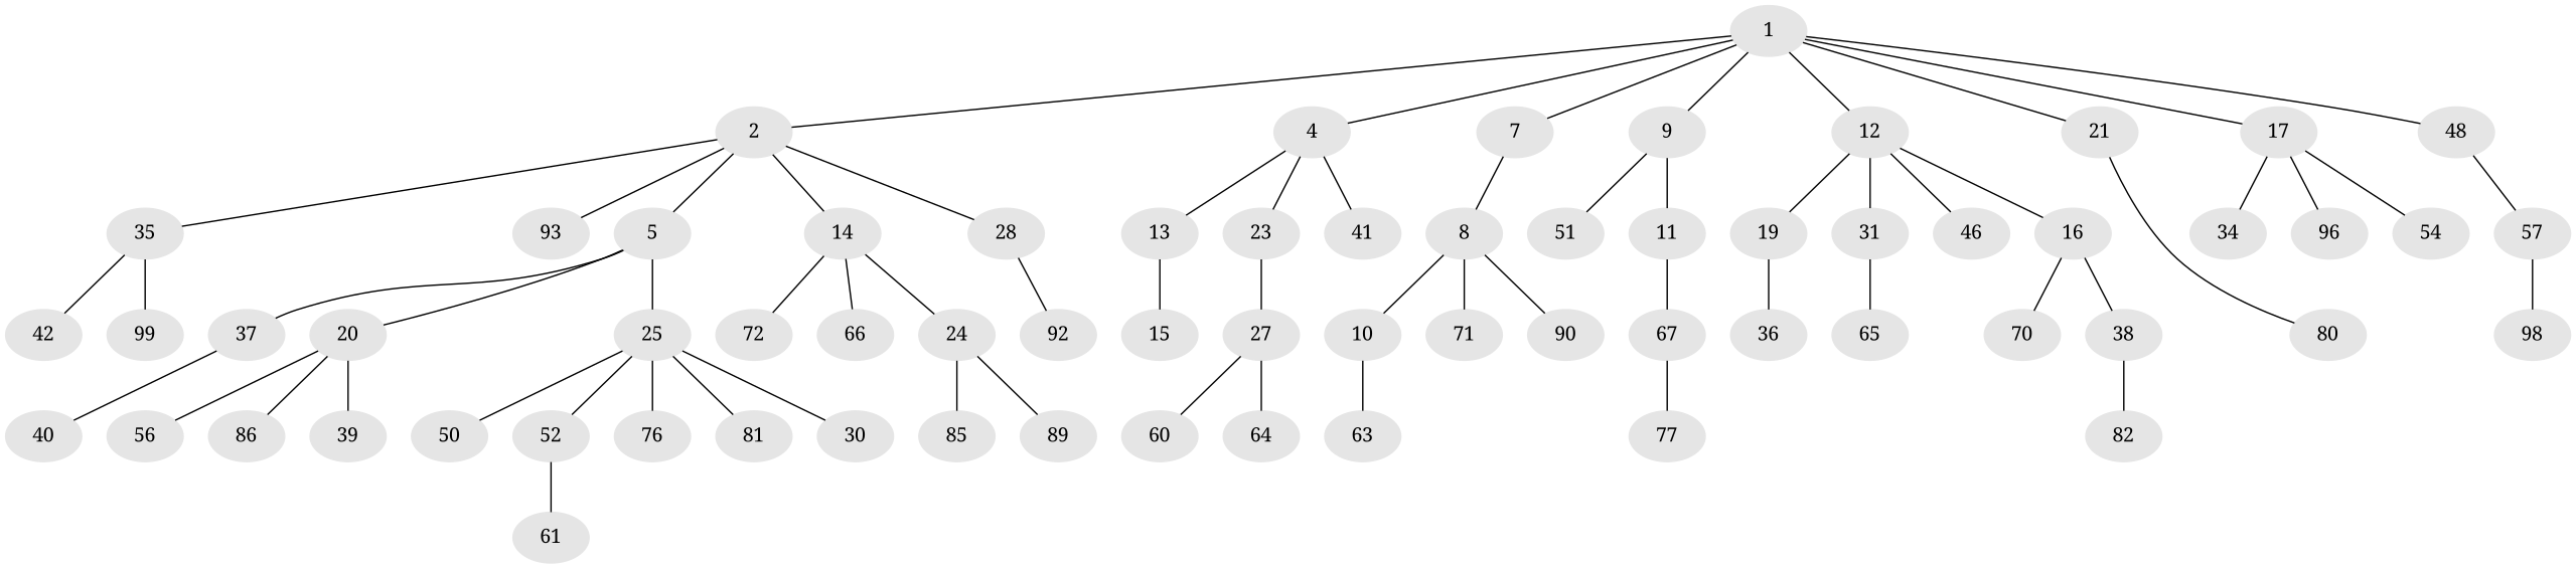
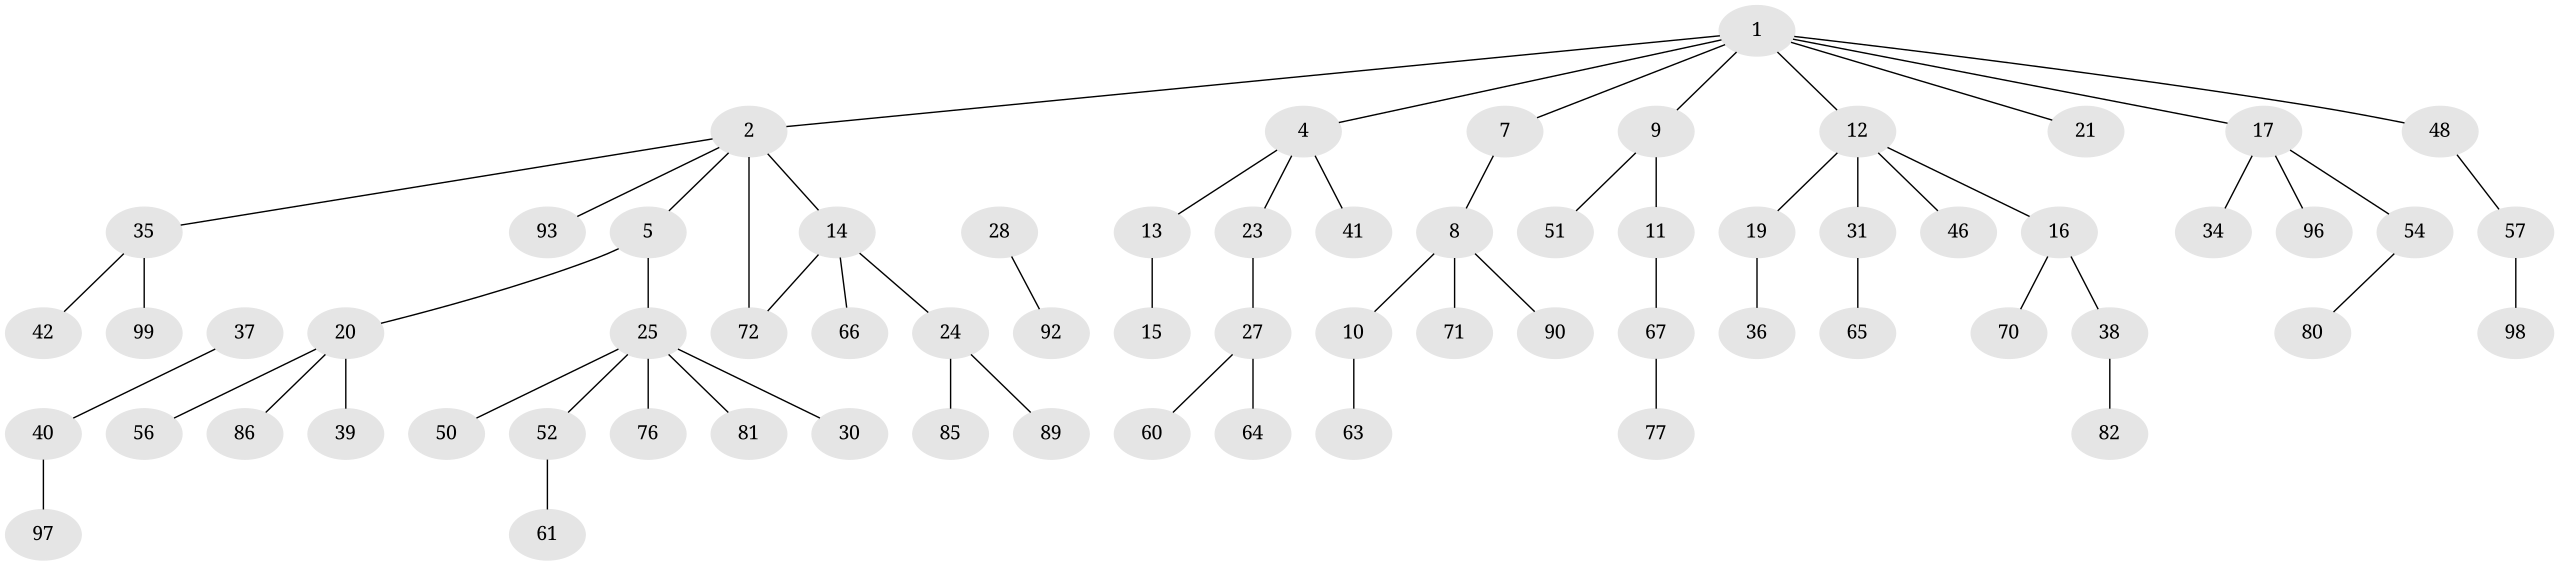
  graph {
    fontname="Noto Serif"
    node [color=gray90 fontname="Noto Serif" style=filled]
    edge [fontname="Noto Serif"]
    1 [super="+3"]
    2 [super="+6"]
    4 [super="+88"]
    7 [super="+44"]
    9
    12 [super="+26"]
    17 [super="+87"]
    21 [super="+33"]
    48
    5 [super="+22"]
    14 [super="+18"]
    28 [super="+84"]
    35 [super="+94"]
    93
    13 [super="+53"]
    23 [super="+91"]
    41 [super="+49"]
    8 [super="+32"]
    11 [super="+59"]
    51
    16 [super="+55"]
    19 [super="+74"]
    31 [super="+45"]
    46 [super="+69"]
    34
    54 [super="+75"]
    96
    57 [super="+58"]
    20 [super="+79"]
    25 [super="+43"]
    37 [super="+78"]
    24 [super="+83"]
    66 [super="+95"]
    72 [super="+73"]
    92
    42
    99
    15
    27 [super="+47"]
    39
    56 [super="+62"]
    86
    30
    50
    52
    76
    81
    40
    10 [super="+29"]
    71
    90
    63
    67
    77
    38
    70
    36
    65
    85
    89
    82
    80
    60
    64
    61
+   97 [super="+100"]
    98
    1 -- 2
    1 -- 4
    1 -- 7
    1 -- 9
    1 -- 12
    1 -- 17
    1 -- 21
    1 -- 48
    2 -- 5
    2 -- 14
-   2 -- 28
+   2 -- 72
    2 -- 35
    2 -- 93
    4 -- 13
    4 -- 23
    4 -- 41
    7 -- 8
    9 -- 11
    9 -- 51
    12 -- 16
    12 -- 19
    12 -- 31
    12 -- 46
    17 -- 34
    17 -- 54
    17 -- 96
    48 -- 57
    5 -- 20
    5 -- 25
-   5 -- 37
    14 -- 24
    14 -- 66
    14 -- 72
    28 -- 92
    35 -- 42
    35 -- 99
    13 -- 15
    23 -- 27
    8 -- 10
    8 -- 71
    8 -- 90
    11 -- 67
    16 -- 38
    16 -- 70
    19 -- 36
    31 -- 65
-   21 -- 80
+   54 -- 80
    57 -- 98
    20 -- 39
    20 -- 56
    20 -- 86
    25 -- 30
    25 -- 50
    25 -- 52
    25 -- 76
    25 -- 81
    37 -- 40
    24 -- 85
    24 -- 89
    27 -- 60
    27 -- 64
    52 -- 61
+   40 -- 97
    10 -- 63
    67 -- 77
    38 -- 82
  }
